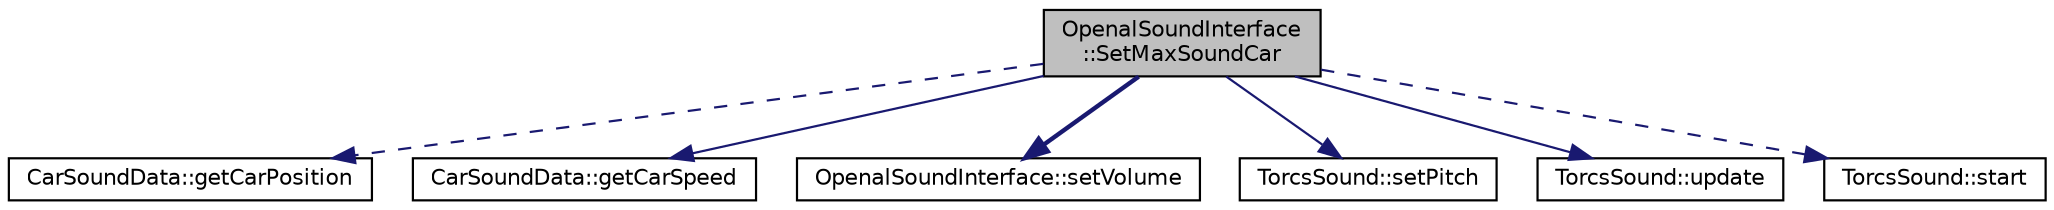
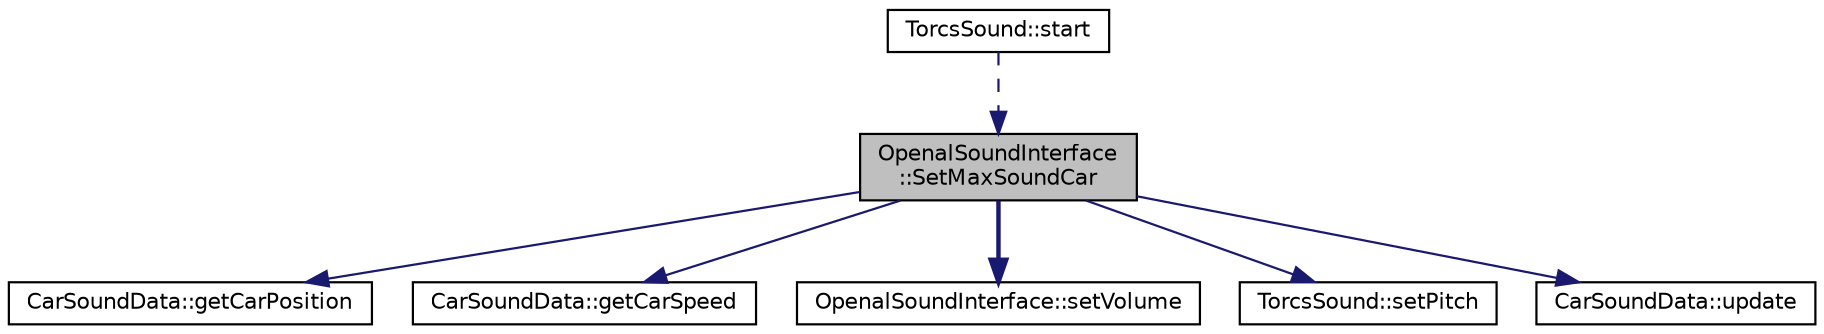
  digraph {
    rankdir=TB
    node [color=black fillcolor=white fontname=Helvetica fontsize=10 shape=record style=filled]
    edge [color=midnightblue fontname=Helvetica fontsize=10 labelfontname=Helvetica labelfontsize=10 style=solid]
    n1 [fillcolor=grey75 fontcolor=black height=0.2 label="OpenalSoundInterface\l::SetMaxSoundCar" width=0.4]
    n2 [height=0.2 label="CarSoundData::getCarPosition" width=0.4]
    n3 [height=0.2 label="CarSoundData::getCarSpeed" width=0.4]
    n4 [height=0.2 label="OpenalSoundInterface::setVolume" width=0.4]
    n5 [height=0.2 label="TorcsSound::setPitch" width=0.4]
-   n6 [height=0.2 label="TorcsSound::update" width=0.4]
+   n6 [height=0.2 label="CarSoundData::update" width=0.4]
    n7 [height=0.2 label="TorcsSound::start" width=0.4]
-   n1 -> n2 [style=dashed]
+   n1 -> n2
    n1 -> n3
    n1 -> n4 [style=bold]
    n1 -> n5
    n1 -> n6
-   n1 -> n7 [style=dashed]
+   n7 -> n1 [style=dashed]
  }
